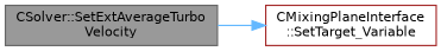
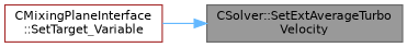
  digraph {
    rankdir=RL
    node [fontname=Helvetica fontsize=10 shape=box style=filled]
    n1 [color=gray40 fillcolor=grey60 fontcolor=black height=0.2 label="CSolver::SetExtAverageTurbo\lVelocity" width=0.4]
    n2 [color=brown fillcolor=white height=0.2 label="CMixingPlaneInterface\l::SetTarget_Variable" width=0.4]
-   n2 -> n1 [color=steelblue1 dir=back fontname=Helvetica fontsize=10 labelfontname=Helvetica labelfontsize=10 style=solid]
+   n1 -> n2 [color=steelblue1 dir=back fontname=Helvetica fontsize=10 labelfontname=Helvetica labelfontsize=10 style=solid]
  }
